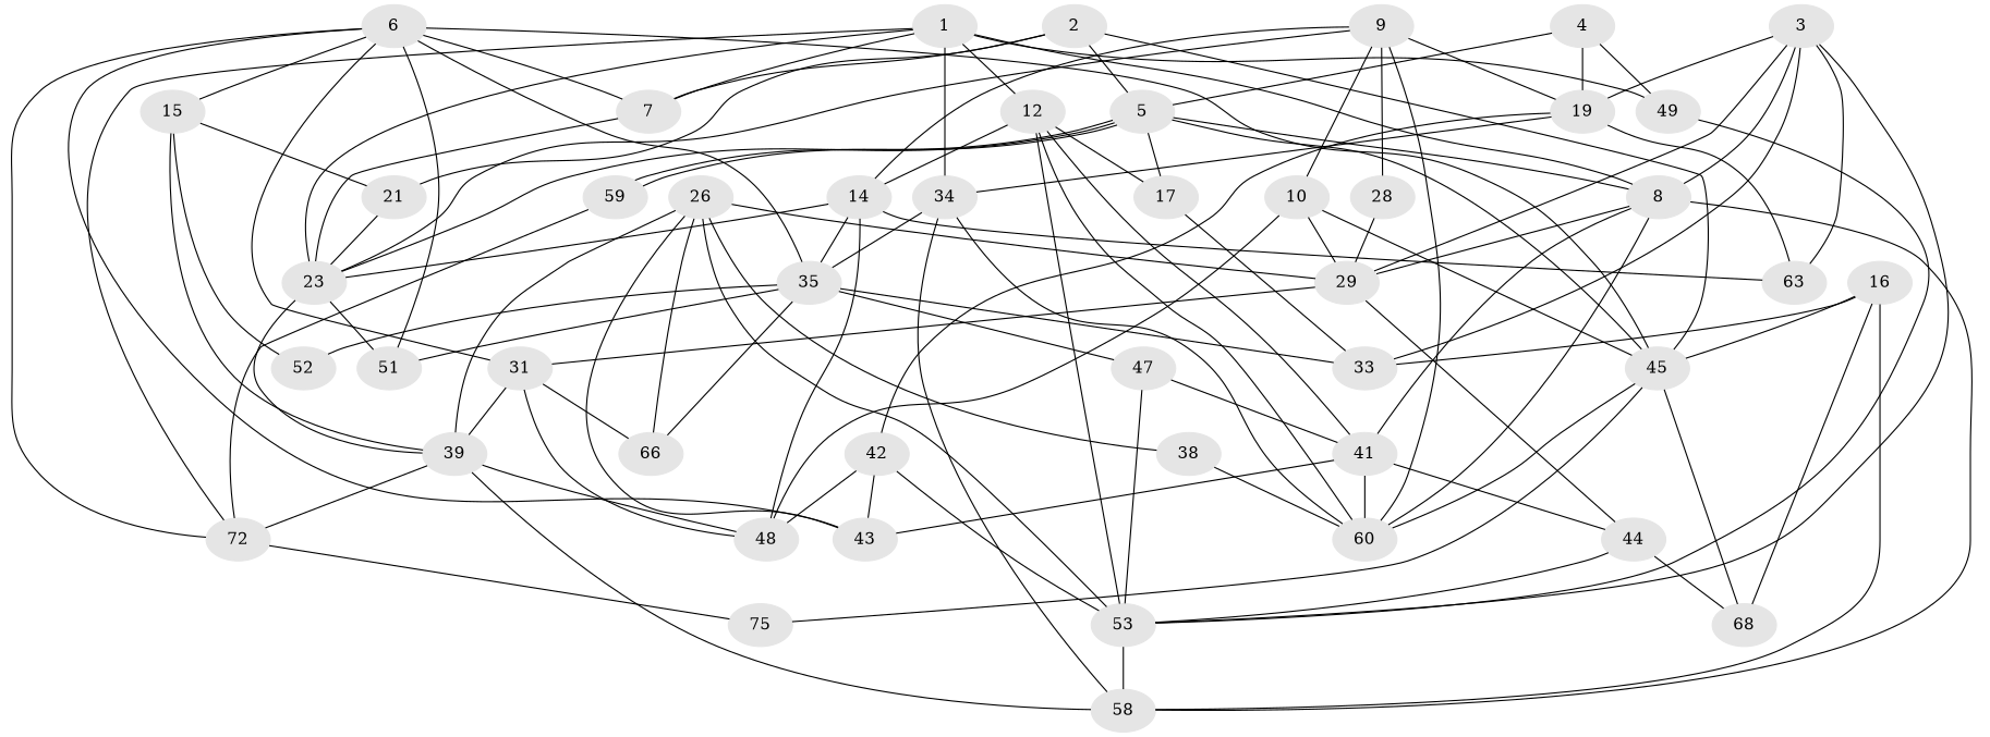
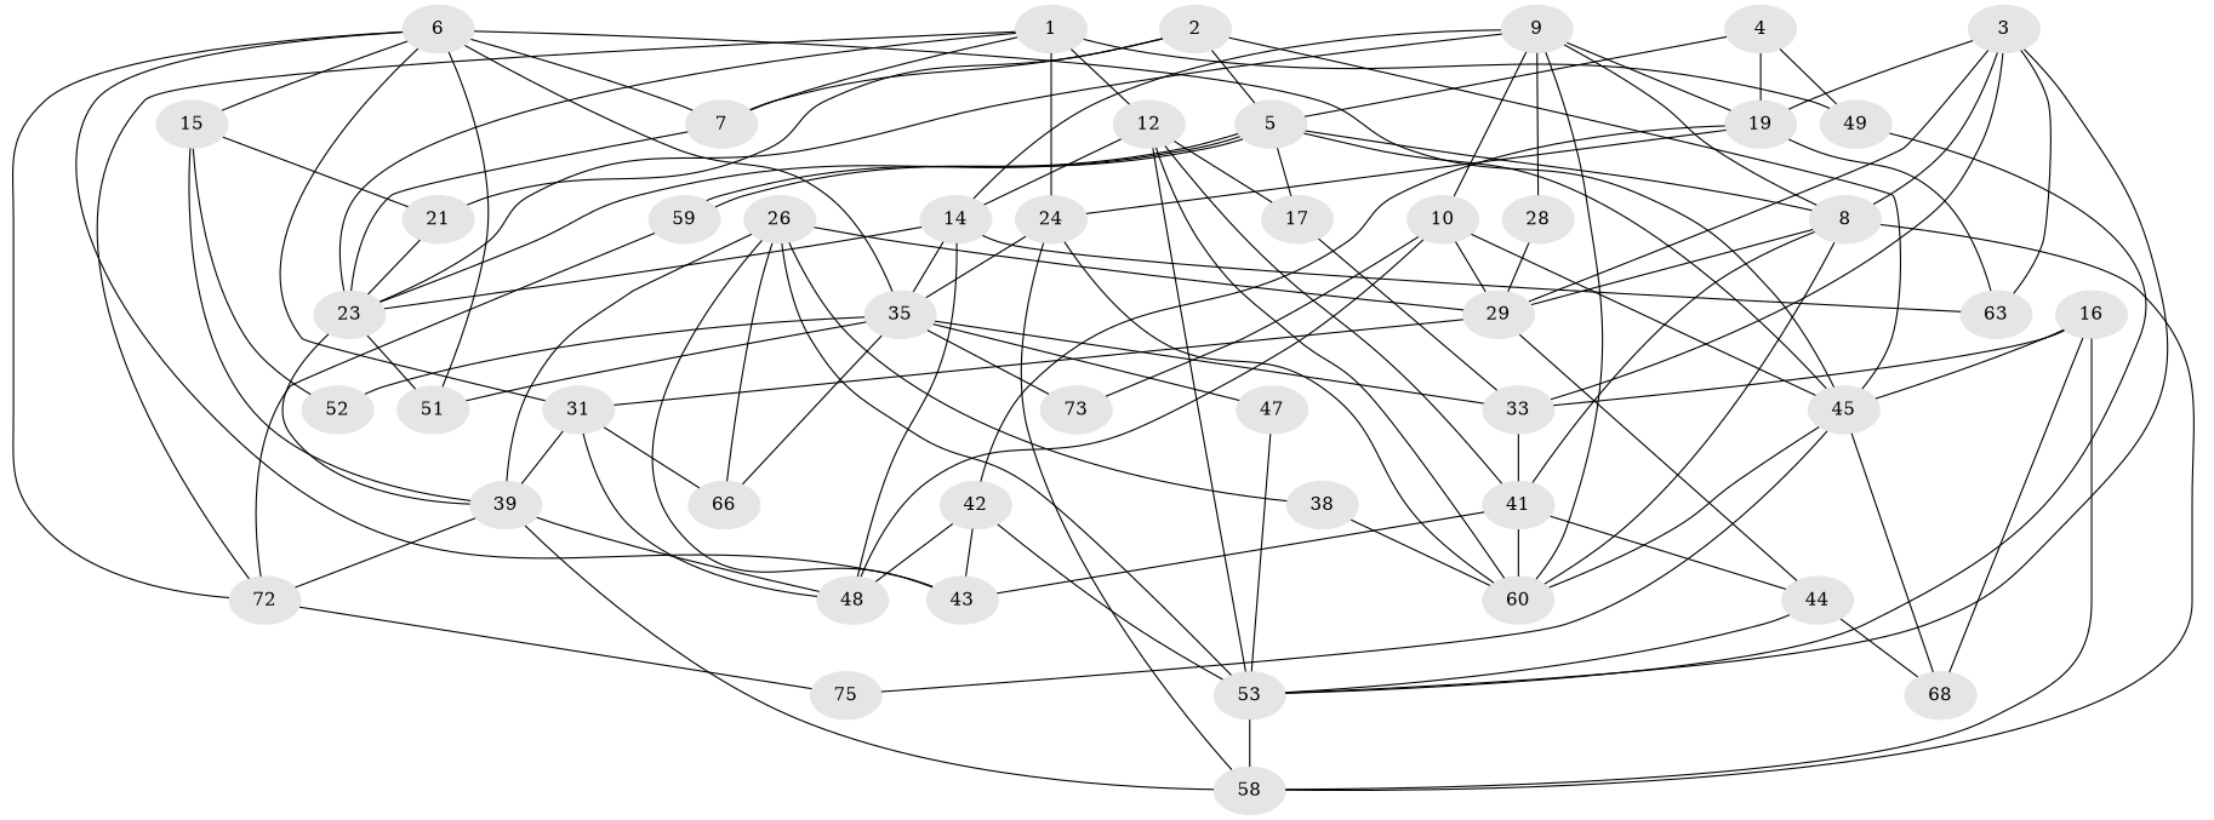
  graph {
    node [color=gray90 style=filled]
    1 [super="+62"]
    7
    8 [super="+37"]
    12 [super="+64"]
    23 [super="+30"]
-   24 [label=34]
+   24
    49
    72 [super="+76"]
    29 [super="+46"]
    41 [super="+74"]
    58 [super="+77"]
    60 [super="+65"]
    53 [super="+55"]
    17
    14 [super="+18"]
    51
    39 [super="+54"]
    35 [super="+69"]
    75
    5 [super="+40"]
    45 [super="+71"]
    59
    2
    21 [super="+36"]
    68
    3 [super="+61"]
    19 [super="+22"]
    33 [super="+56"]
    63
    42 [super="+70"]
    31 [super="+50"]
    44
    4
    6 [super="+11"]
    15
    43 [super="+67"]
    52
    48 [super="+57"]
    66
+   73
    47
    10 [super="+25"]
    9
    28 [super="+32"]
    16
    26 [super="+27"]
    38
    1 -- 7
-   1 -- 8
+   9 -- 8
    1 -- 12
    1 -- 23
    1 -- 24
    1 -- 49
    1 -- 72
    7 -- 23
    8 -- 29
    8 -- 41
    8 -- 58
    8 -- 60
    12 -- 41
    12 -- 60
    12 -- 53
    12 -- 17
    12 -- 14
    23 -- 51
    23 -- 39
    24 -- 58
    24 -- 60
    24 -- 35
    49 -- 53
    72 -- 75
    29 -- 31
    29 -- 44
    41 -- 60
    41 -- 44
    41 -- 43
    53 -- 58
    17 -- 33
    14 -- 23
    14 -- 35
    14 -- 63
    14 -- 48
    39 -- 72
    39 -- 58
    39 -- 48
    35 -- 51
    35 -- 33 [weight=2]
    35 -- 52
    35 -- 66
+   35 -- 73
    35 -- 47
    5 -- 8
    5 -- 23
    5 -- 17
    5 -- 45
    5 -- 59
    5 -- 59
    45 -- 60
    45 -- 75
    45 -- 68
    59 -- 72
    2 -- 7
    2 -- 5
    2 -- 45
    2 -- 21
    21 -- 23
    3 -- 8
    3 -- 29
    3 -- 53
    3 -- 19
    3 -- 33
    3 -- 63
    19 -- 24
    19 -- 63
    19 -- 42
-   47 -- 41 [weight=2]
+   33 -- 41 [weight=2]
    42 -- 53
    42 -- 43
    42 -- 48
    31 -- 39
    31 -- 48
    31 -- 66
    44 -- 53
    44 -- 68
    4 -- 49
    4 -- 5
    4 -- 19
    6 -- 7
    6 -- 72
    6 -- 51
    6 -- 35
    6 -- 45
    6 -- 31
    6 -- 15
    6 -- 43
    15 -- 39
    15 -- 21
    15 -- 52
    47 -- 53
    10 -- 29
    10 -- 45
    10 -- 48
+   10 -- 73
    9 -- 23
    9 -- 60
    9 -- 14
    9 -- 19
    9 -- 10
    9 -- 28
    28 -- 29 [weight=2]
    16 -- 58
    16 -- 45
    16 -- 68
    16 -- 33
    26 -- 29
    26 -- 53
    26 -- 39 [weight=2]
    26 -- 43
    26 -- 66
    26 -- 38
    38 -- 60
  }
